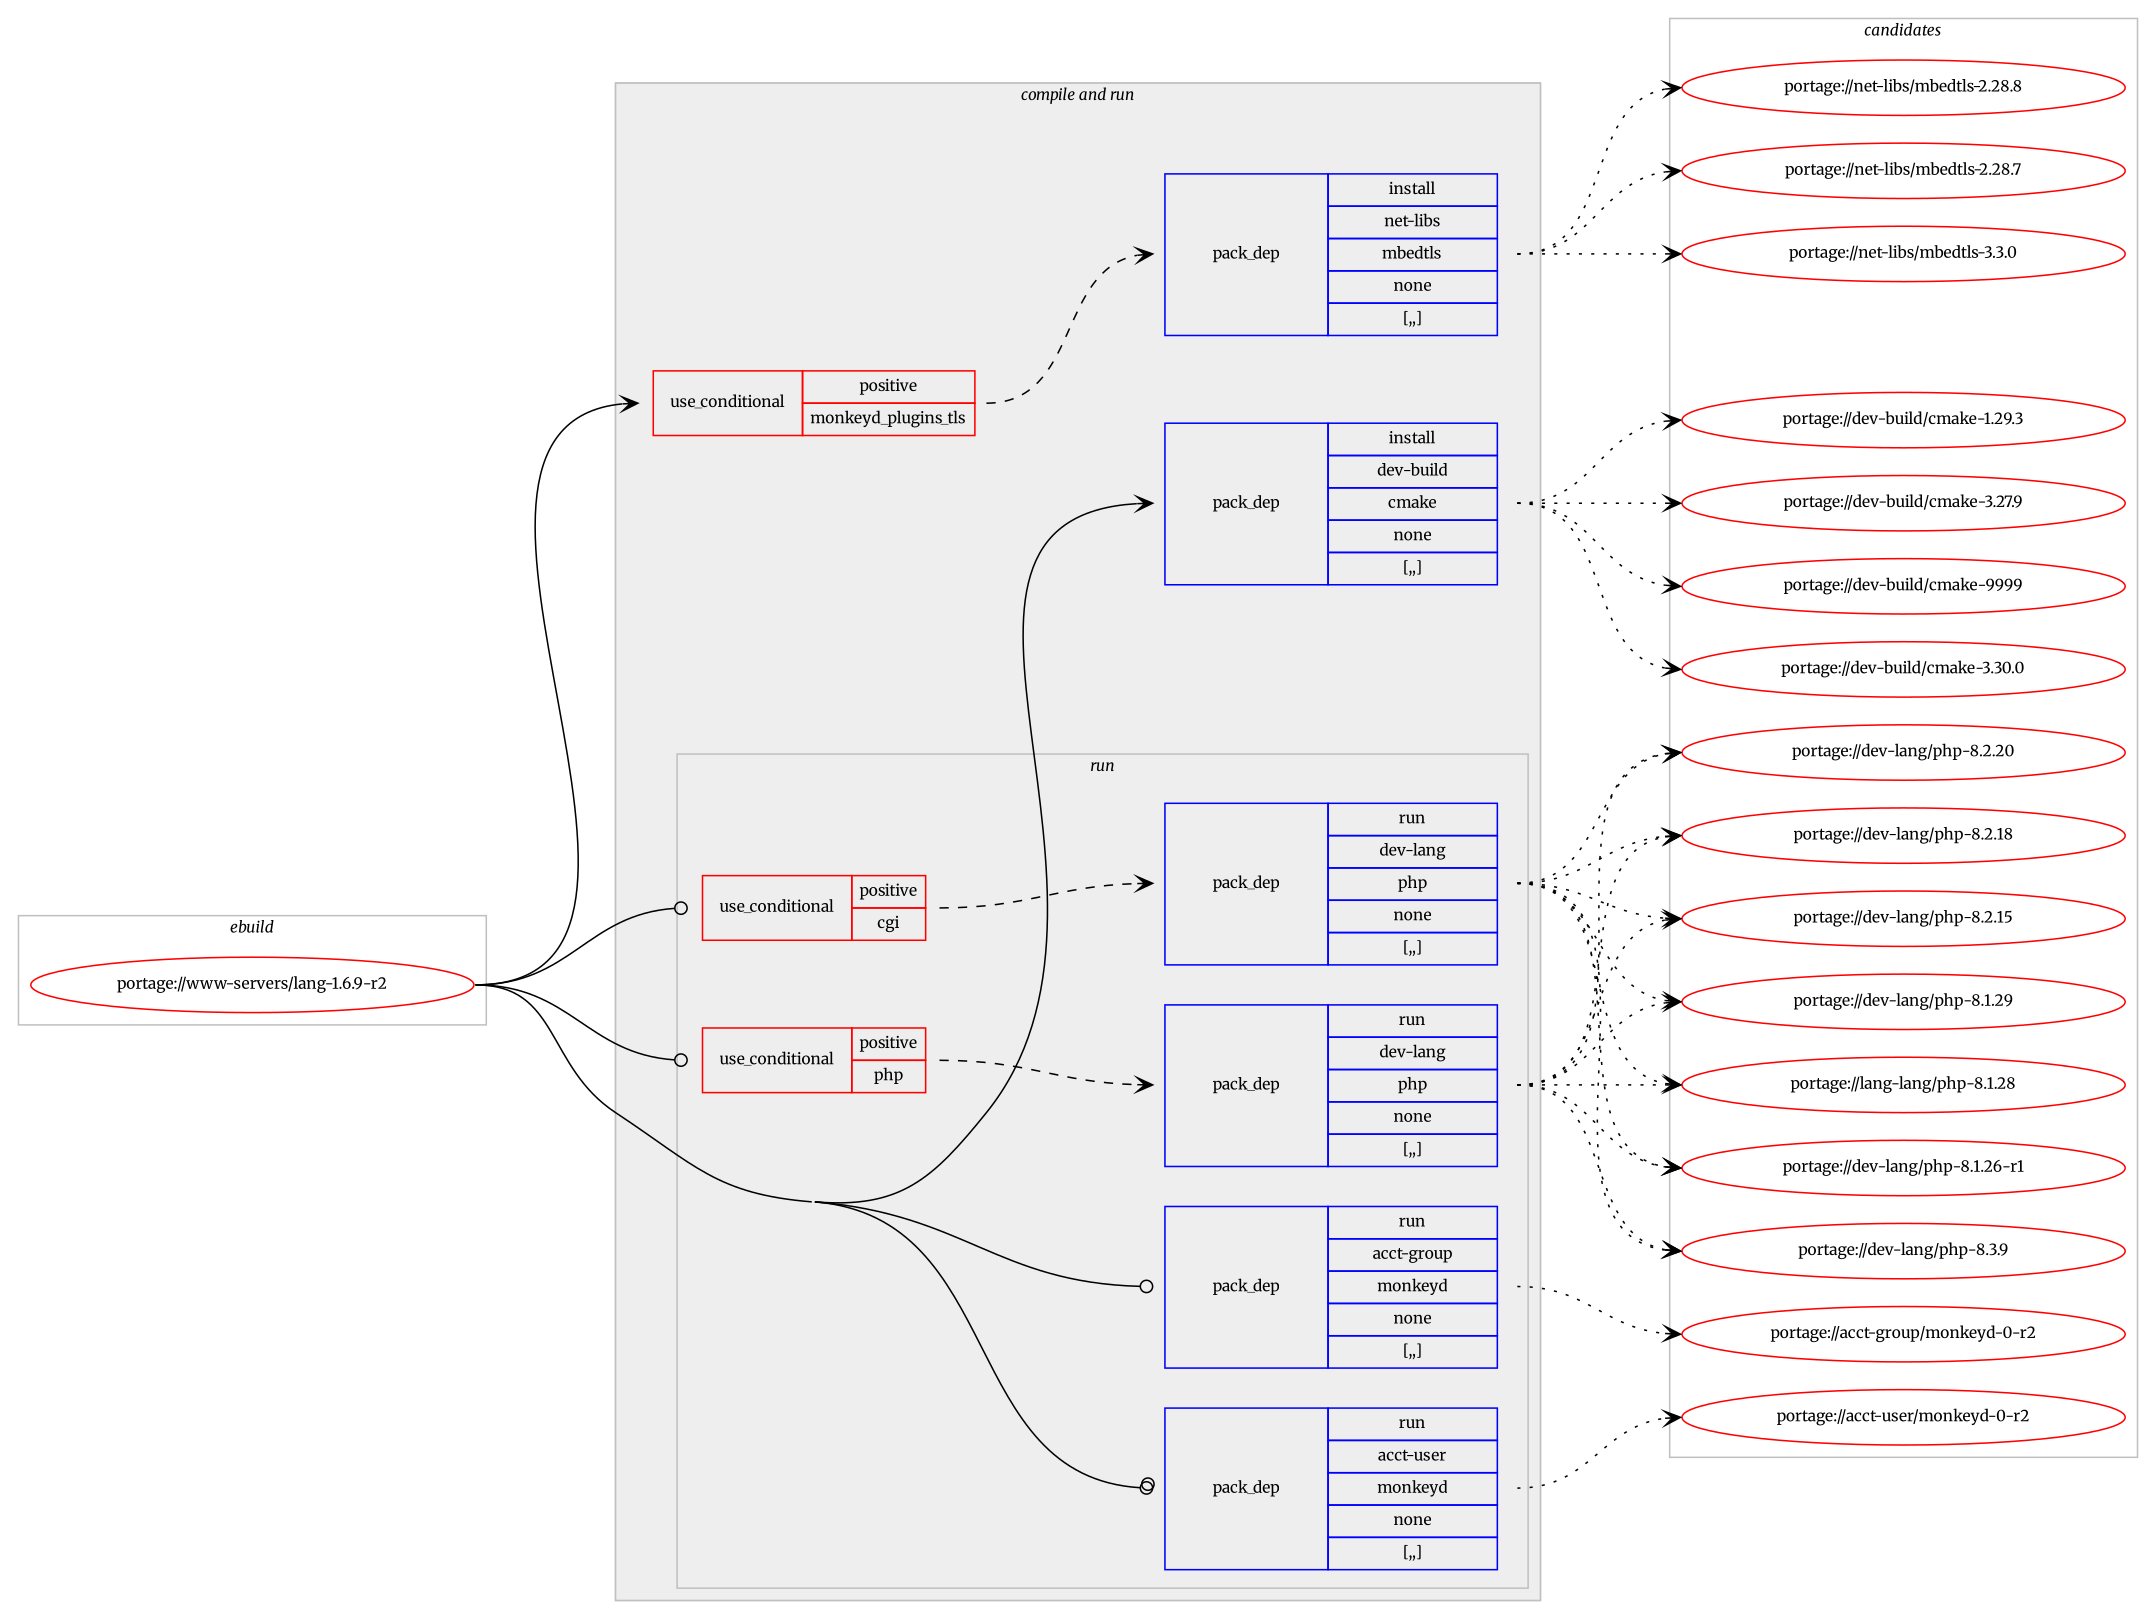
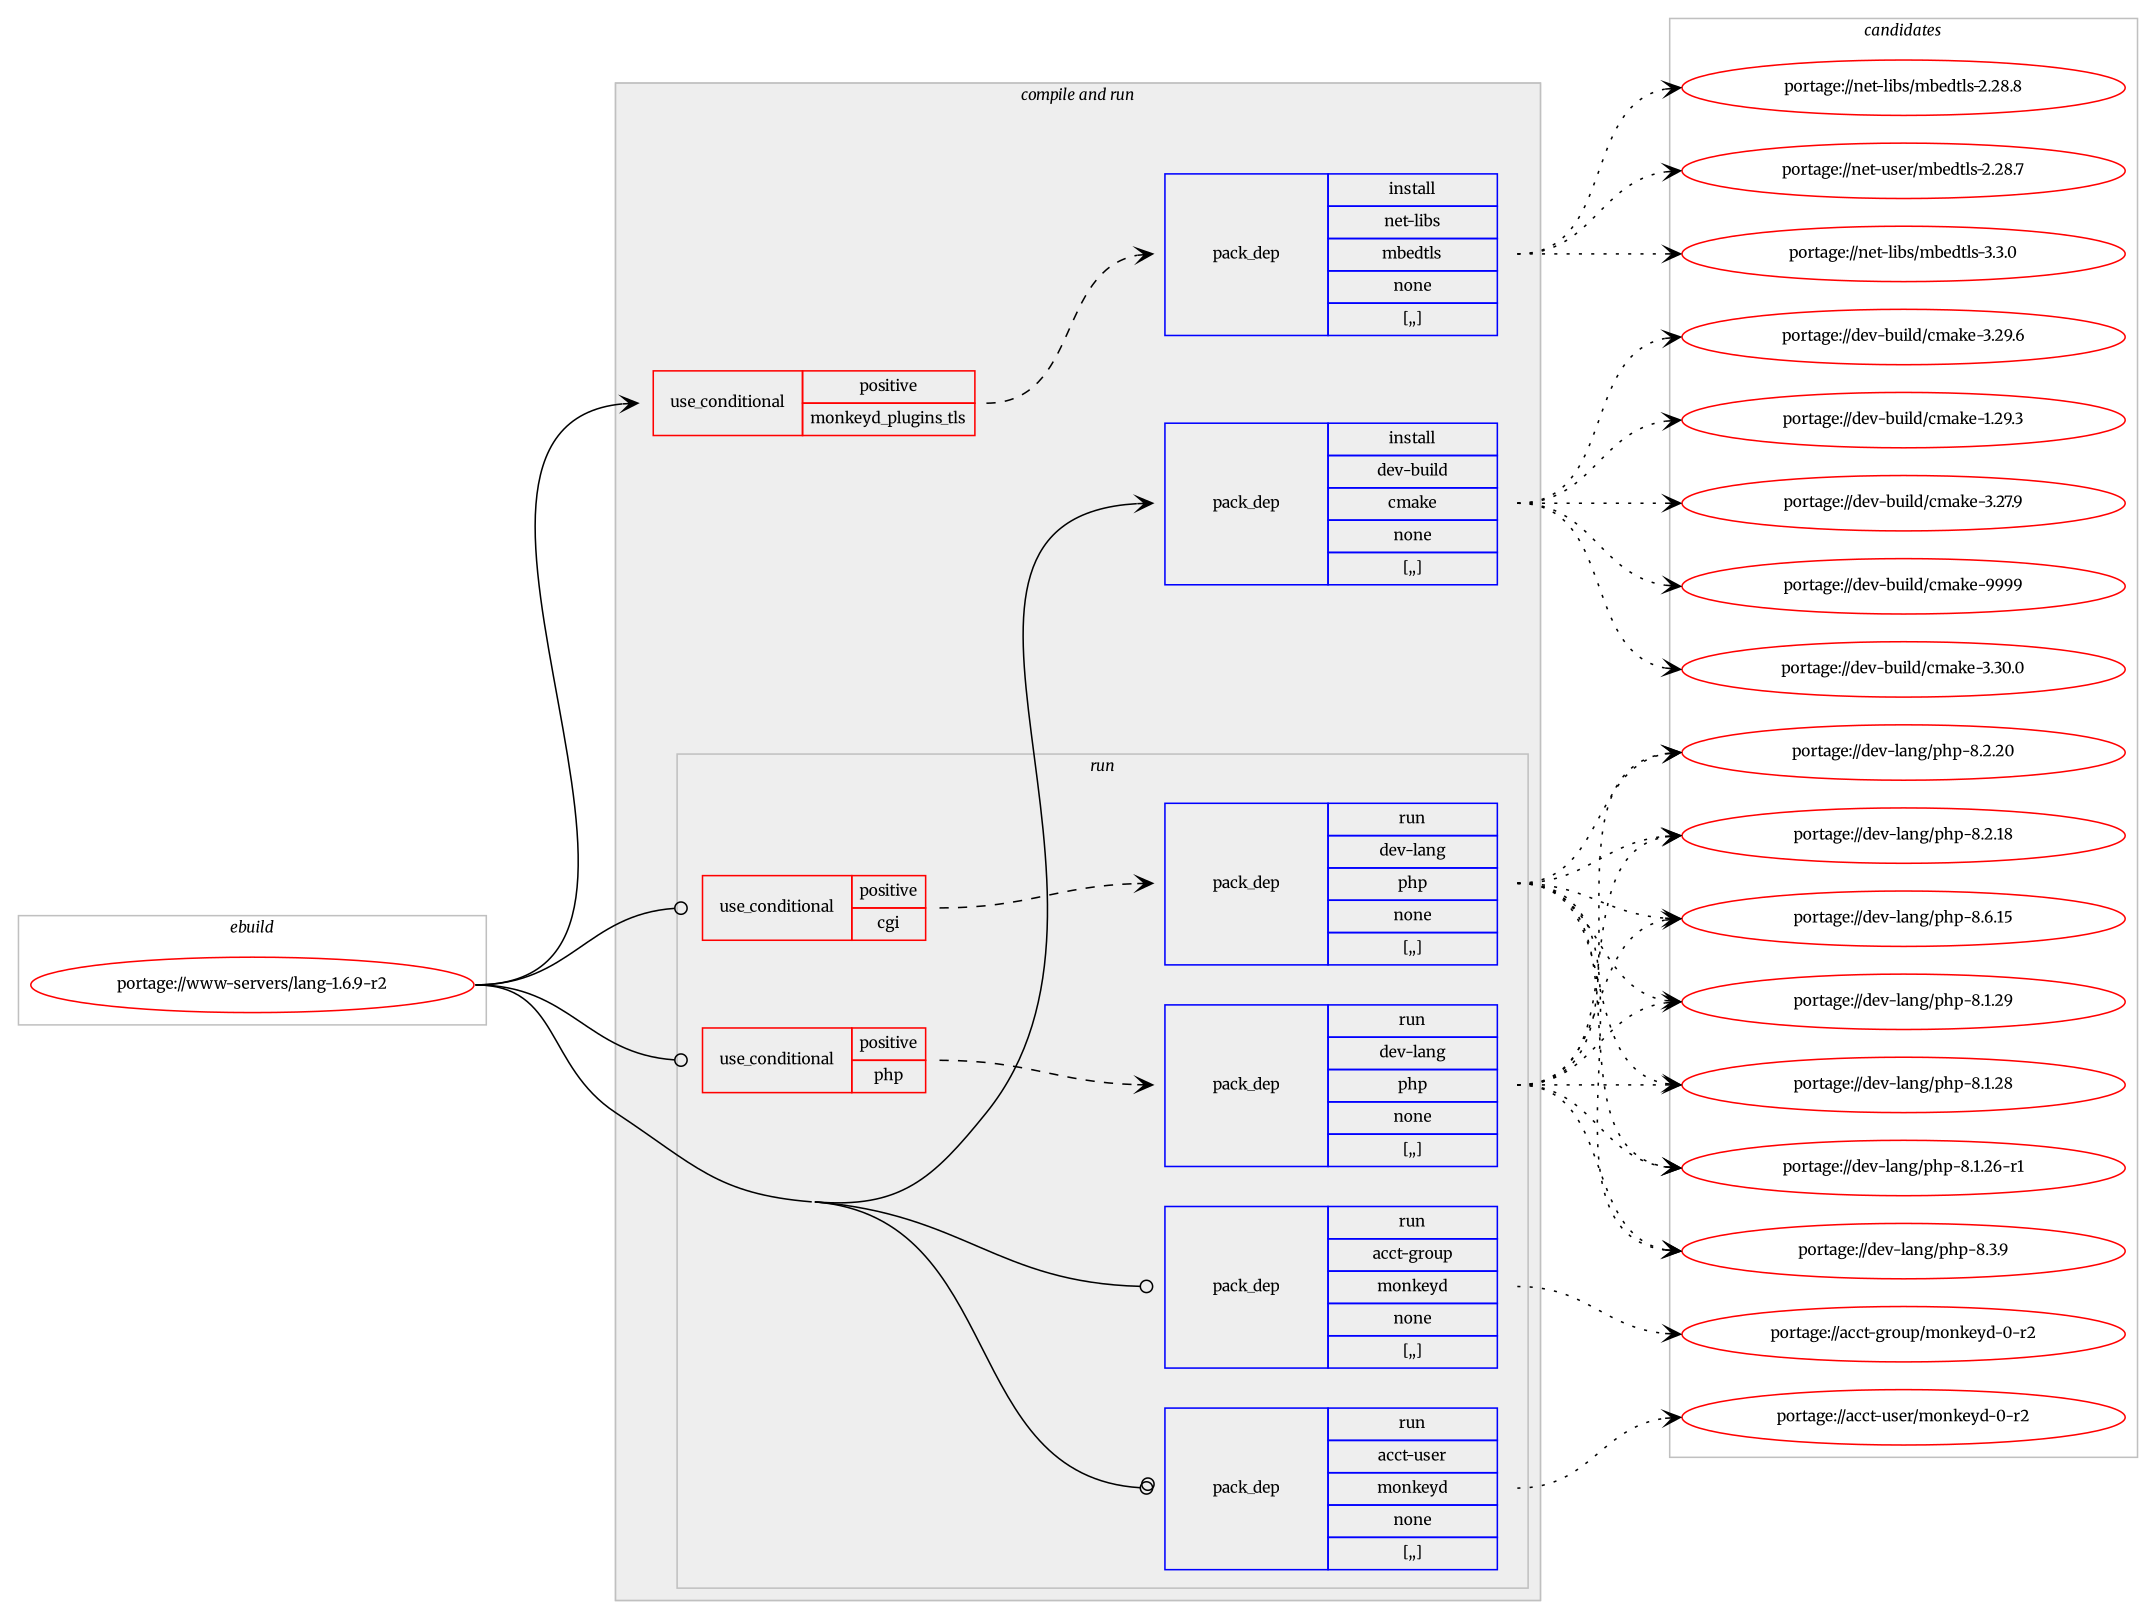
  digraph {
    compound=true
    concentrate=true
    fontname=Merriweather
    fontsize=10
    newrank=true
    rankdir=LR
    ranksep=1.5
    node [color=red fontname=Merriweather fontsize=10]
    edge [arrowhead=vee fontname=Merriweather headport=w style=dotted tailport=e weight=100]
    n1 [label="portage://www-servers/lang-1.6.9-r2" width=4]
    n2 [color=blue label=<<TABLE BORDER="0" CELLBORDER="1" CELLSPACING="0" CELLPADDING="4" WIDTH="220"><TR><TD ROWSPAN="6" CELLPADDING="30">pack_dep</TD></TR><TR><TD WIDTH="110">install</TD></TR><TR><TD>net-libs</TD></TR><TR><TD>mbedtls</TD></TR><TR><TD>none</TD></TR><TR><TD>[,,]</TD></TR></TABLE>> shape=none]
    n3 [label=<<TABLE BORDER="0" CELLBORDER="1" CELLSPACING="0" CELLPADDING="4"><TR><TD ROWSPAN="3" CELLPADDING="10">use_conditional</TD></TR><TR><TD>positive</TD></TR><TR><TD>monkeyd_plugins_tls</TD></TR></TABLE>> shape=none]
    n4 [color=blue label=<<TABLE BORDER="0" CELLBORDER="1" CELLSPACING="0" CELLPADDING="4" WIDTH="220"><TR><TD ROWSPAN="6" CELLPADDING="30">pack_dep</TD></TR><TR><TD WIDTH="110">install</TD></TR><TR><TD>dev-build</TD></TR><TR><TD>cmake</TD></TR><TR><TD>none</TD></TR><TR><TD>[,,]</TD></TR></TABLE>> shape=none]
    n5 [color=blue label=<<TABLE BORDER="0" CELLBORDER="1" CELLSPACING="0" CELLPADDING="4" WIDTH="220"><TR><TD ROWSPAN="6" CELLPADDING="30">pack_dep</TD></TR><TR><TD WIDTH="110">run</TD></TR><TR><TD>dev-lang</TD></TR><TR><TD>php</TD></TR><TR><TD>none</TD></TR><TR><TD>[,,]</TD></TR></TABLE>> shape=none]
    n6 [label=<<TABLE BORDER="0" CELLBORDER="1" CELLSPACING="0" CELLPADDING="4"><TR><TD ROWSPAN="3" CELLPADDING="10">use_conditional</TD></TR><TR><TD>positive</TD></TR><TR><TD>cgi</TD></TR></TABLE>> shape=none]
    n7 [color=blue label=<<TABLE BORDER="0" CELLBORDER="1" CELLSPACING="0" CELLPADDING="4" WIDTH="220"><TR><TD ROWSPAN="6" CELLPADDING="30">pack_dep</TD></TR><TR><TD WIDTH="110">run</TD></TR><TR><TD>dev-lang</TD></TR><TR><TD>php</TD></TR><TR><TD>none</TD></TR><TR><TD>[,,]</TD></TR></TABLE>> shape=none]
    n8 [label=<<TABLE BORDER="0" CELLBORDER="1" CELLSPACING="0" CELLPADDING="4"><TR><TD ROWSPAN="3" CELLPADDING="10">use_conditional</TD></TR><TR><TD>positive</TD></TR><TR><TD>php</TD></TR></TABLE>> shape=none]
    n9 [color=blue label=<<TABLE BORDER="0" CELLBORDER="1" CELLSPACING="0" CELLPADDING="4" WIDTH="220"><TR><TD ROWSPAN="6" CELLPADDING="30">pack_dep</TD></TR><TR><TD WIDTH="110">run</TD></TR><TR><TD>acct-group</TD></TR><TR><TD>monkeyd</TD></TR><TR><TD>none</TD></TR><TR><TD>[,,]</TD></TR></TABLE>> shape=none]
    n10 [color=blue label=<<TABLE BORDER="0" CELLBORDER="1" CELLSPACING="0" CELLPADDING="4" WIDTH="220"><TR><TD ROWSPAN="6" CELLPADDING="30">pack_dep</TD></TR><TR><TD WIDTH="110">run</TD></TR><TR><TD>acct-user</TD></TR><TR><TD>monkeyd</TD></TR><TR><TD>none</TD></TR><TR><TD>[,,]</TD></TR></TABLE>> shape=none]
    n11 [label="portage://net-libs/mbedtls-3.3.0" width=4]
    n12 [label="portage://net-libs/mbedtls-2.28.8" width=4]
-   n13 [label="portage://net-libs/mbedtls-2.28.7" width=4]
+   n13 [label="portage://net-user/mbedtls-2.28.7" width=4]
    n14 [label="portage://dev-build/cmake-9999" width=4]
    n15 [label="portage://dev-build/cmake-3.30.0" width=4]
+   n16 [label="portage://dev-build/cmake-3.29.6" width=4]
    n17 [label="portage://dev-build/cmake-1.29.3" width=4]
    n18 [label="portage://dev-build/cmake-3.27.9" width=4]
    n19 [label="portage://dev-lang/php-8.3.9" width=4]
    n20 [label="portage://dev-lang/php-8.2.20" width=4]
    n21 [label="portage://dev-lang/php-8.2.18" width=4]
-   n22 [label="portage://dev-lang/php-8.2.15" width=4]
+   n22 [label="portage://dev-lang/php-8.6.15" width=4]
    n23 [label="portage://dev-lang/php-8.1.29" width=4]
-   n24 [label="portage://lang-lang/php-8.1.28" width=4]
+   n24 [label="portage://dev-lang/php-8.1.28" width=4]
    n25 [label="portage://dev-lang/php-8.1.26-r1" width=4]
    n26 [label="portage://acct-group/monkeyd-0-r2" width=4]
    n27 [label="portage://acct-user/monkeyd-0-r2" width=4]
    subgraph cluster_1 {
      color=gray
      label=<<i>ebuild</i>>
      rank=same
      n1
    }
    subgraph cluster_2 {
      color=gray
      label=<<i>dependencies</i>>
      subgraph cluster_3 {
        color=gray
        fillcolor="#eeeeee"
        label=<<i>compile</i>>
        style=filled
        subgraph sub_4 {
          color=gray
          fillcolor="#eeeeee"
          label=<<i>compile</i>>
          style=filled
          n3
          subgraph sub_5 {
            color=gray
            fillcolor="#eeeeee"
            label=<<i>compile</i>>
            style=filled
            n2
          }
        }
        subgraph sub_6 {
          color=gray
          fillcolor="#eeeeee"
          label=<<i>compile</i>>
          style=filled
          n4
        }
      }
      subgraph cluster_7 {
        color=gray
        fillcolor="#eeeeee"
        label=<<i>compile and run</i>>
        style=filled
      }
      subgraph cluster_8 {
        color=gray
        fillcolor="#eeeeee"
        label=<<i>run</i>>
        style=filled
        subgraph sub_9 {
          color=gray
          fillcolor="#eeeeee"
          label=<<i>run</i>>
          style=filled
          n6
          subgraph sub_10 {
            color=gray
            fillcolor="#eeeeee"
            label=<<i>run</i>>
            style=filled
            n5
          }
        }
        subgraph sub_11 {
          color=gray
          fillcolor="#eeeeee"
          label=<<i>run</i>>
          style=filled
          n8
          subgraph sub_12 {
            color=gray
            fillcolor="#eeeeee"
            label=<<i>run</i>>
            style=filled
            n7
          }
        }
        subgraph sub_13 {
          color=gray
          fillcolor="#eeeeee"
          label=<<i>run</i>>
          style=filled
          n9
        }
        subgraph sub_14 {
          color=gray
          fillcolor="#eeeeee"
          label=<<i>run</i>>
          style=filled
          n10
        }
      }
    }
    subgraph cluster_15 {
      color=gray
      label=<<i>candidates</i>>
      rank=same
      subgraph sub_16 {
        color=black
        label=<<i>candidates</i>>
        nodesep=1
        rank=same
        n11
        n12
        n13
      }
      subgraph sub_17 {
        color=black
        label=<<i>candidates</i>>
        nodesep=1
        rank=same
        n14
        n15
+       n16
        n17
        n18
      }
      subgraph sub_18 {
        color=black
        label=<<i>candidates</i>>
        nodesep=1
        rank=same
        n19
        n20
        n21
        n22
        n23
        n24
        n25
      }
      subgraph sub_19 {
        color=black
        label=<<i>candidates</i>>
        nodesep=1
        rank=same
        n19
        n20
        n21
        n22
        n23
        n24
        n25
      }
      subgraph sub_20 {
        color=black
        label=<<i>candidates</i>>
        nodesep=1
        rank=same
        n26
      }
      subgraph sub_21 {
        color=black
        label=<<i>candidates</i>>
        nodesep=1
        rank=same
        n27
      }
    }
    n1 -> n3 [style=solid weight=20]
    n1 -> n4 [style=solid weight=20]
    n1 -> n6 [arrowhead=odot style=solid weight=20]
    n1 -> n8 [arrowhead=odot style=solid weight=20]
    n1 -> n9 [arrowhead=odot style=solid weight=20]
    n1 -> n10 [arrowhead=odot style=solid weight=20]
    n2 -> n11
    n2 -> n12
    n2 -> n13
    n3 -> n2 [style=dashed weight=20]
    n4 -> n14
    n4 -> n15
+   n4 -> n16
    n4 -> n17
    n4 -> n18
    n5 -> n19
    n5 -> n20
    n5 -> n21
    n5 -> n22
    n5 -> n23
    n5 -> n24
    n5 -> n25
    n6 -> n5 [style=dashed weight=20]
    n7 -> n19
    n7 -> n20
    n7 -> n21
    n7 -> n22
    n7 -> n23
    n7 -> n24
    n7 -> n25
    n8 -> n7 [style=dashed weight=20]
    n9 -> n26
    n10 -> n27
  }
